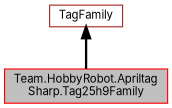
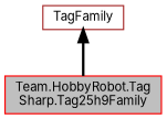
  digraph {
    fontname=Inter
    node [fontname=Inter fontsize=10 shape=record style=filled]
-   n1 [color=red fillcolor=grey75 fontcolor=black height=0.2 label="Team.HobbyRobot.Apriltag\lSharp.Tag25h9Family" width=0.4]
+   n1 [color=red fillcolor=grey75 fontcolor=black height=0.2 label="Team.HobbyRobot.Tag\lSharp.Tag25h9Family" width=0.4]
    n2 [color=brown fillcolor=white height=0.2 label=TagFamily width=0.4]
    n2 -> n1 [color=black dir=back fontname=Inter fontsize=10 labelfontname=Helvetica labelfontsize=10 style=bold]
  }
